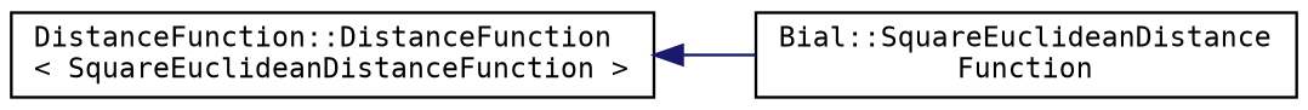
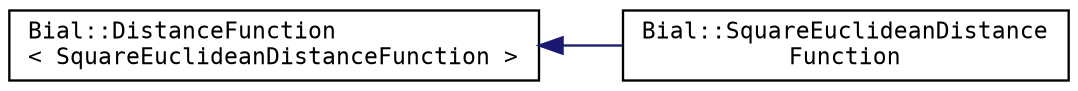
  digraph {
    rankdir=LR
    fontname="DejaVu Sans Mono"
    node [color=black fillcolor=white fontname="DejaVu Sans Mono" fontsize=10 shape=record style=filled]
-   n1 [height=0.2 label="DistanceFunction::DistanceFunction\l\< SquareEuclideanDistanceFunction \>" width=0.4]
+   n1 [height=0.2 label="Bial::DistanceFunction\l\< SquareEuclideanDistanceFunction \>" width=0.4]
    n2 [height=0.2 label="Bial::SquareEuclideanDistance\lFunction" width=0.4]
    n1 -> n2 [color=midnightblue dir=back fontname="DejaVu Sans Mono" fontsize=10 labelfontname=Helvetica labelfontsize=10 style=solid]
  }
